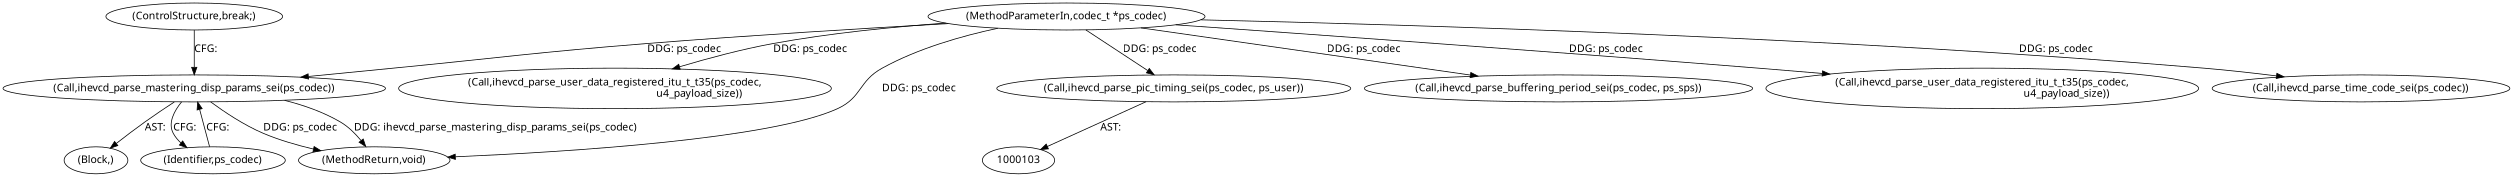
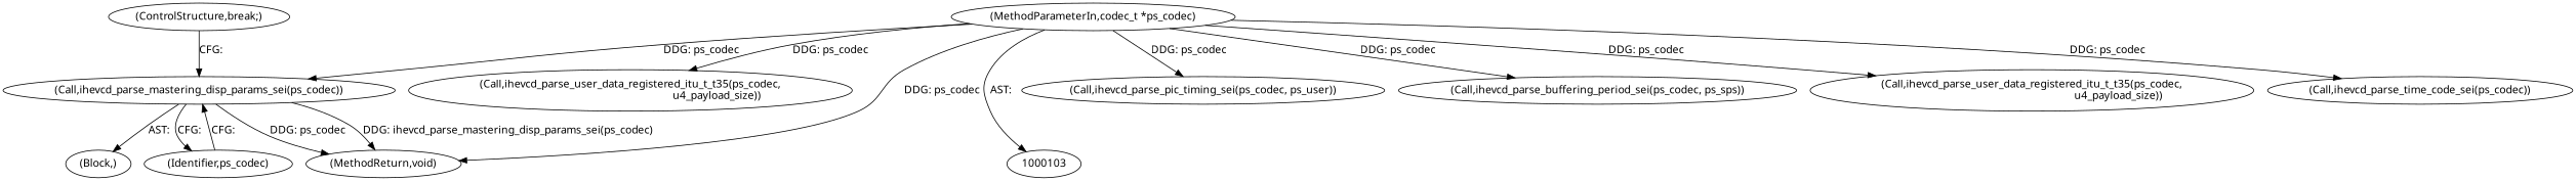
  digraph {
    fontname="Noto Sans"
    node [fontname="Noto Sans"]
    edge [fontname="Noto Sans"]
    n1 [label="(Call,ihevcd_parse_mastering_disp_params_sei(ps_codec))"]
    n2 [label="(MethodReturn,void)"]
    n3 [label="(Block,)"]
    n4 [label="(Identifier,ps_codec)"]
    n5 [label="(MethodParameterIn,codec_t *ps_codec)"]
    n6 [label="(Call,ihevcd_parse_user_data_registered_itu_t_t35(ps_codec,\n                                                            u4_payload_size))"]
    n7 [label="(Call,ihevcd_parse_pic_timing_sei(ps_codec, ps_user))"]
    n8 [label="(Call,ihevcd_parse_buffering_period_sei(ps_codec, ps_sps))"]
    n9 [label="(Call,ihevcd_parse_user_data_registered_itu_t_t35(ps_codec,\n                                                            u4_payload_size))"]
    n10 [label="(Call,ihevcd_parse_time_code_sei(ps_codec))"]
    1000103
    n12 [label="(ControlStructure,break;)"]
    n1 -> n2 [label="DDG: ihevcd_parse_mastering_disp_params_sei(ps_codec)"]
    n1 -> n2 [label="DDG: ps_codec"]
    n1 -> n3 [label="AST: "]
    n1 -> n4 [label="CFG: "]
    n4 -> n1 [label="CFG: "]
    n5 -> n1 [label="DDG: ps_codec"]
    n5 -> n2 [label="DDG: ps_codec"]
    n5 -> n6 [label="DDG: ps_codec"]
    n5 -> n7 [label="DDG: ps_codec"]
    n5 -> n8 [label="DDG: ps_codec"]
    n5 -> n9 [label="DDG: ps_codec"]
    n5 -> n10 [label="DDG: ps_codec"]
-   n7 -> 1000103 [label="AST: "]
+   n5 -> 1000103 [label="AST: "]
    n12 -> n1 [label="CFG: "]
  }
